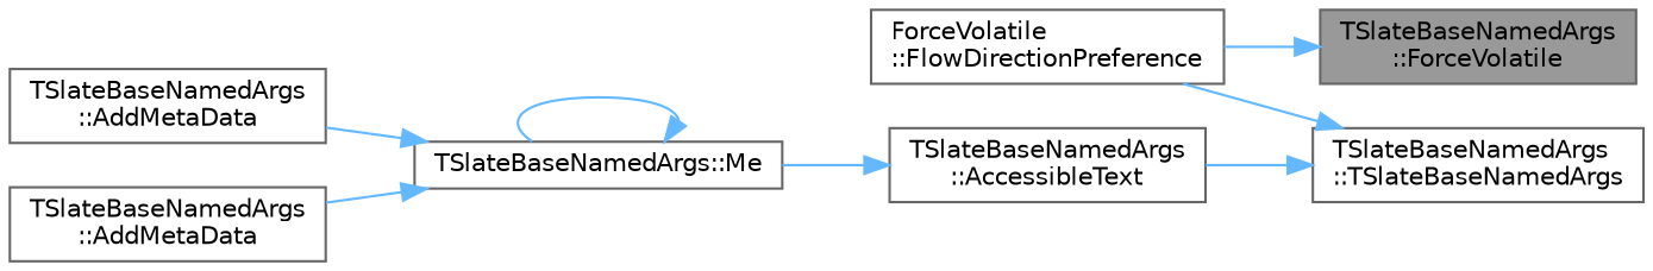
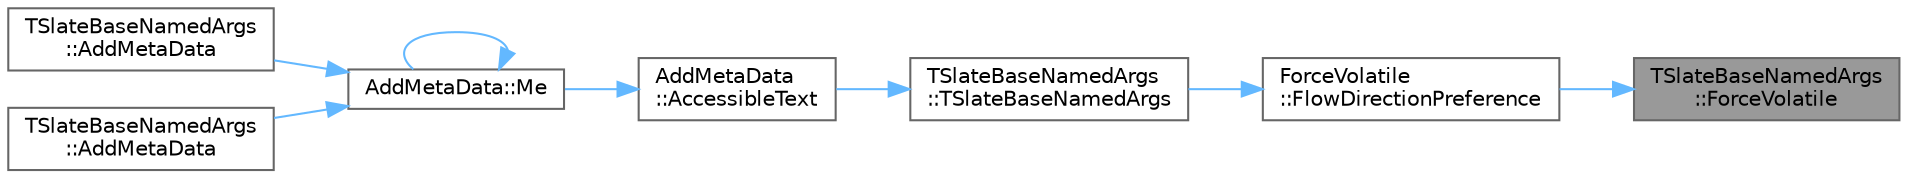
  digraph {
    rankdir=RL
    node [color=grey40 fillcolor=white fontname=Helvetica fontsize=10 shape=box style=filled]
    edge [color=steelblue1 dir=back fontname=Helvetica fontsize=10 labelfontname=Helvetica labelfontsize=10 style=solid]
    n1 [color=gray40 fillcolor=grey60 fontcolor=black height=0.2 label="TSlateBaseNamedArgs\l::ForceVolatile" width=0.4]
    n2 [height=0.2 label="ForceVolatile\l::FlowDirectionPreference" width=0.4]
    n3 [height=0.2 label="TSlateBaseNamedArgs\l::TSlateBaseNamedArgs" width=0.4]
-   n4 [height=0.2 label="TSlateBaseNamedArgs\l::AccessibleText" width=0.4]
-   n5 [height=0.2 label="TSlateBaseNamedArgs::Me" width=0.4]
+   n4 [height=0.2 label="AddMetaData\l::AccessibleText" width=0.4]
+   n5 [height=0.2 label="AddMetaData::Me" width=0.4]
    n6 [height=0.2 label="TSlateBaseNamedArgs\l::AddMetaData" width=0.4]
    n7 [height=0.2 label="TSlateBaseNamedArgs\l::AddMetaData" width=0.4]
    n1 -> n2
-   n3 -> n2
+   n2 -> n3
    n3 -> n4
    n4 -> n5
    n5 -> n5
    n5 -> n6
    n5 -> n7
  }
